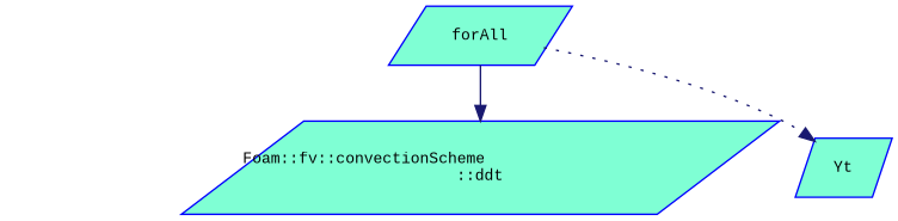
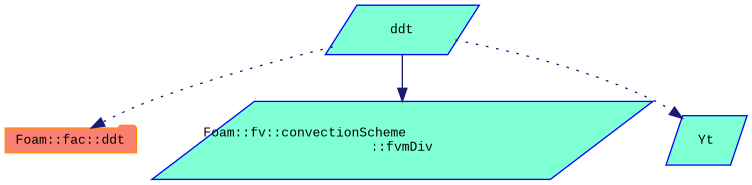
  digraph {
    fontname="Liberation Mono"
    rankdir=TB
    node [color=blue fillcolor=aquamarine fontname="Liberation Mono" fontsize=10 shape=parallelogram style=filled]
    edge [color=midnightblue fontname="Liberation Mono" fontsize=10 labelfontname=Helvetica labelfontsize=10 style=dotted]
-   n1 [fontcolor=black height=0.2 label=forAll width=0.4]
-   n3 [height=0.2 label="Foam::fv::convectionScheme\l::ddt" width=0.4]
+   n1 [fontcolor=black height=0.2 label=ddt width=0.4]
+   n2 [color=darkorange fillcolor=salmon height=0.2 label="Foam::fac::ddt" shape=folder width=0.4]
+   n3 [height=0.2 label="Foam::fv::convectionScheme\l::fvmDiv" width=0.4]
    n4 [height=0.2 label=Yt width=0.4]
+   n1 -> n2
    n1 -> n3 [style=solid]
    n1 -> n4
  }
